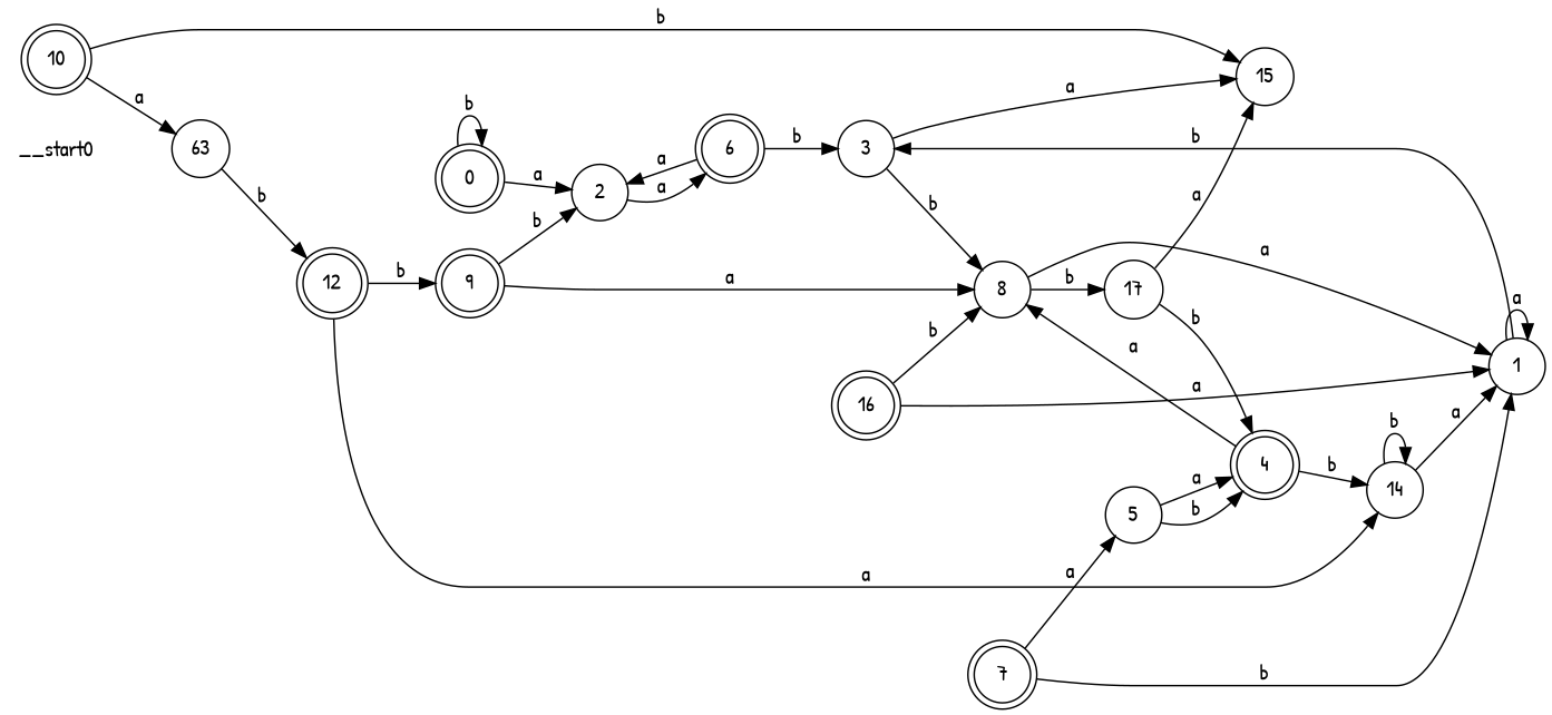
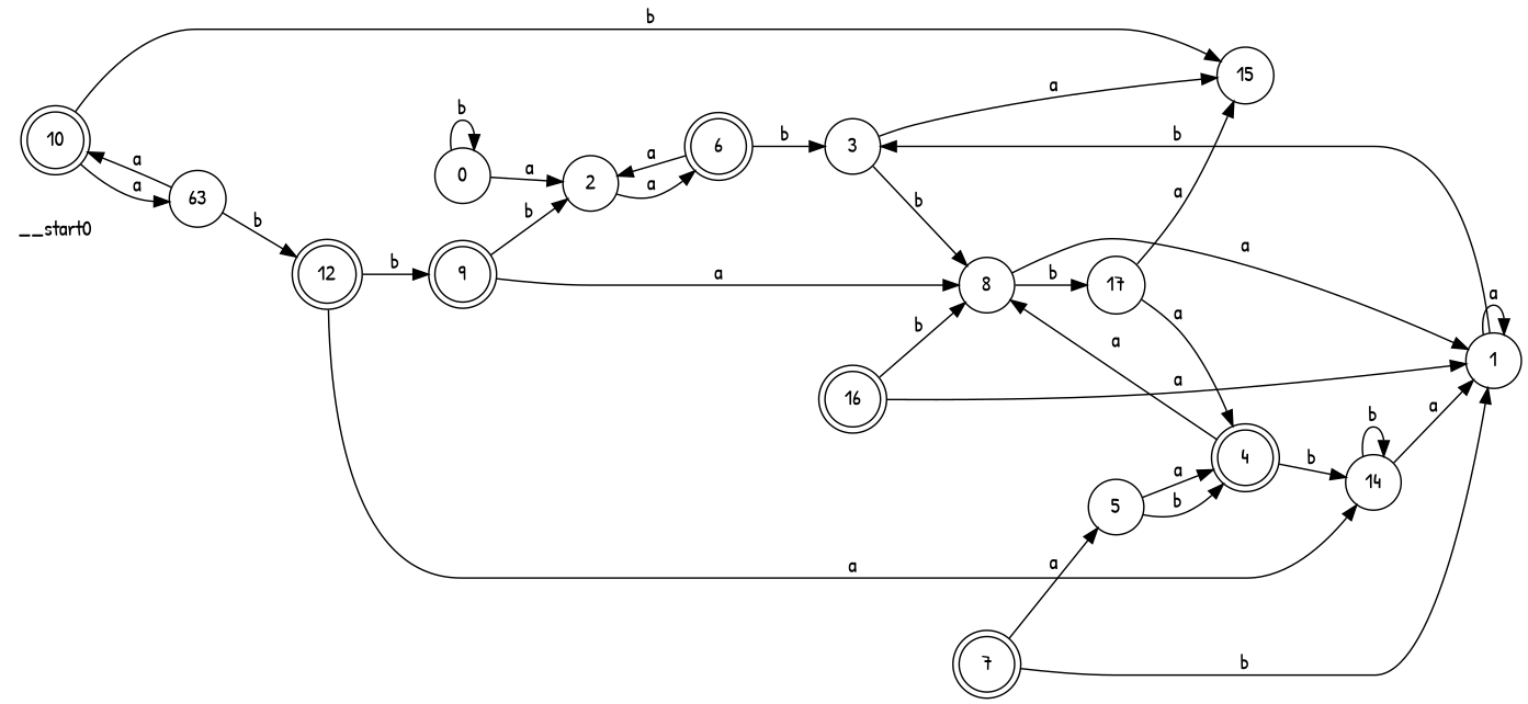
  digraph {
    fontname="Patrick Hand"
    rankdir=LR
    node [fontname="Patrick Hand" shape=circle color=black fillcolor=white style=filled]
    edge [fontname="Patrick Hand"]
    __start0 [shape=none color="" fillcolor="" style=""]
-   n2 [label=0 shape=doublecircle style="rounded,filled"]
+   n2 [label=0 style="rounded,filled"]
    n3 [label=2]
    n4 [label=6 shape=doublecircle style="rounded,filled"]
    n5 [label=1]
    n6 [label=3]
    n7 [label=8]
    n8 [label=15]
    n9 [label=10 shape=doublecircle style="rounded,filled"]
    n10 [label=63]
    n11 [label=17]
    n12 [label=4 shape=doublecircle style="rounded,filled"]
    n13 [label=14]
    n14 [label=5]
    n15 [label=7 shape=doublecircle style="rounded,filled"]
    n16 [label=9 shape=doublecircle style="rounded,filled"]
    n17 [label=12 shape=doublecircle style="rounded,filled"]
    n18 [label=16 shape=doublecircle style="rounded,filled"]
    n2 -> n2 [label=b]
    n2 -> n3 [label=a]
    n3 -> n4 [label=a]
    n4 -> n3 [label=a]
    n4 -> n6 [label=b]
    n5 -> n5 [label=a]
    n5 -> n6 [label=b]
    n6 -> n7 [label=b]
    n6 -> n8 [label=a]
    n7 -> n5 [label=a]
    n7 -> n11 [label=b]
    n9 -> n8 [label=b]
    n9 -> n10 [label=a]
+   n10 -> n9 [label=a]
    n10 -> n17 [label=b]
    n11 -> n8 [label=a]
-   n11 -> n12 [label=b]
+   n11 -> n12 [label=a]
    n12 -> n7 [label=a]
    n12 -> n13 [label=b]
    n13 -> n5 [label=a]
    n13 -> n13 [label=b]
    n14 -> n12 [label=a]
    n14 -> n12 [label=b]
    n15 -> n5 [label=b]
    n15 -> n14 [label=a]
    n16 -> n3 [label=b]
    n16 -> n7 [label=a]
    n17 -> n13 [label=a]
    n17 -> n16 [label=b]
    n18 -> n5 [label=a]
    n18 -> n7 [label=b]
  }
